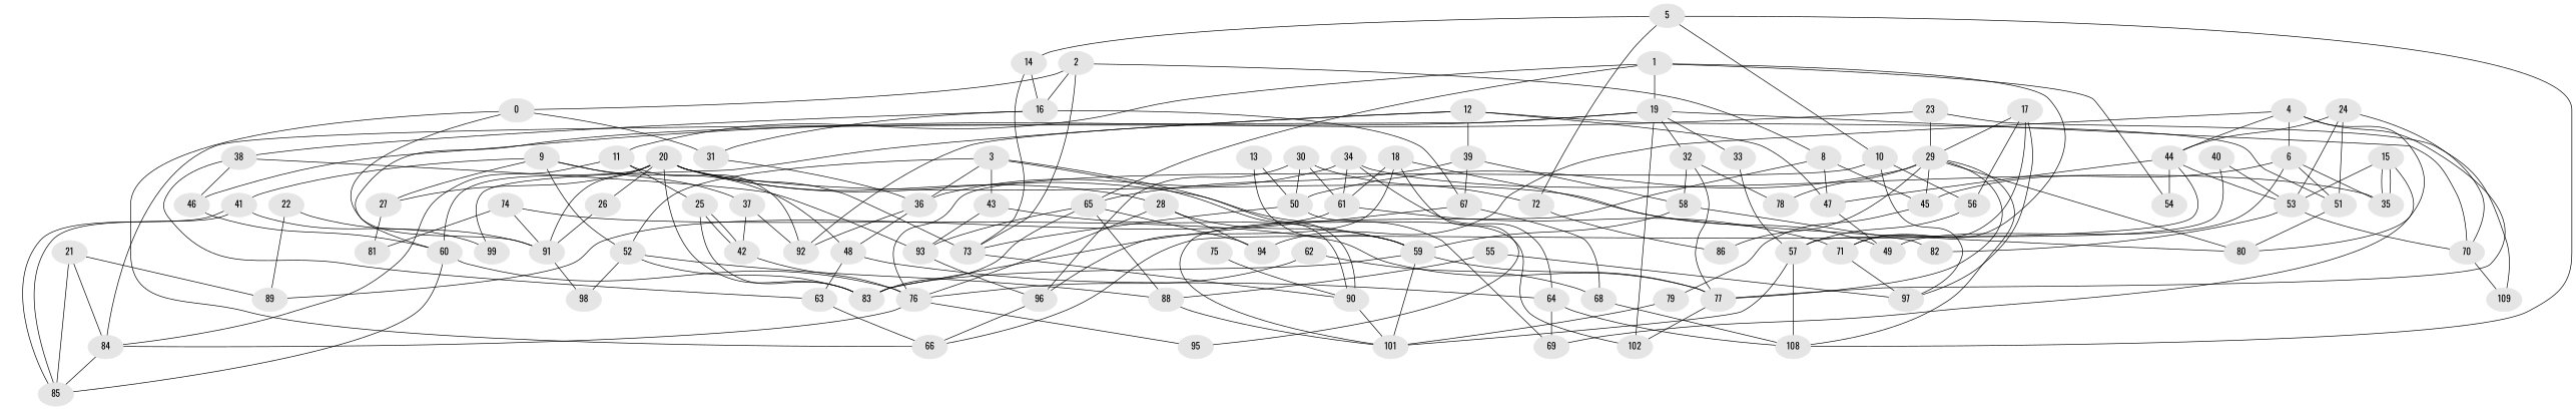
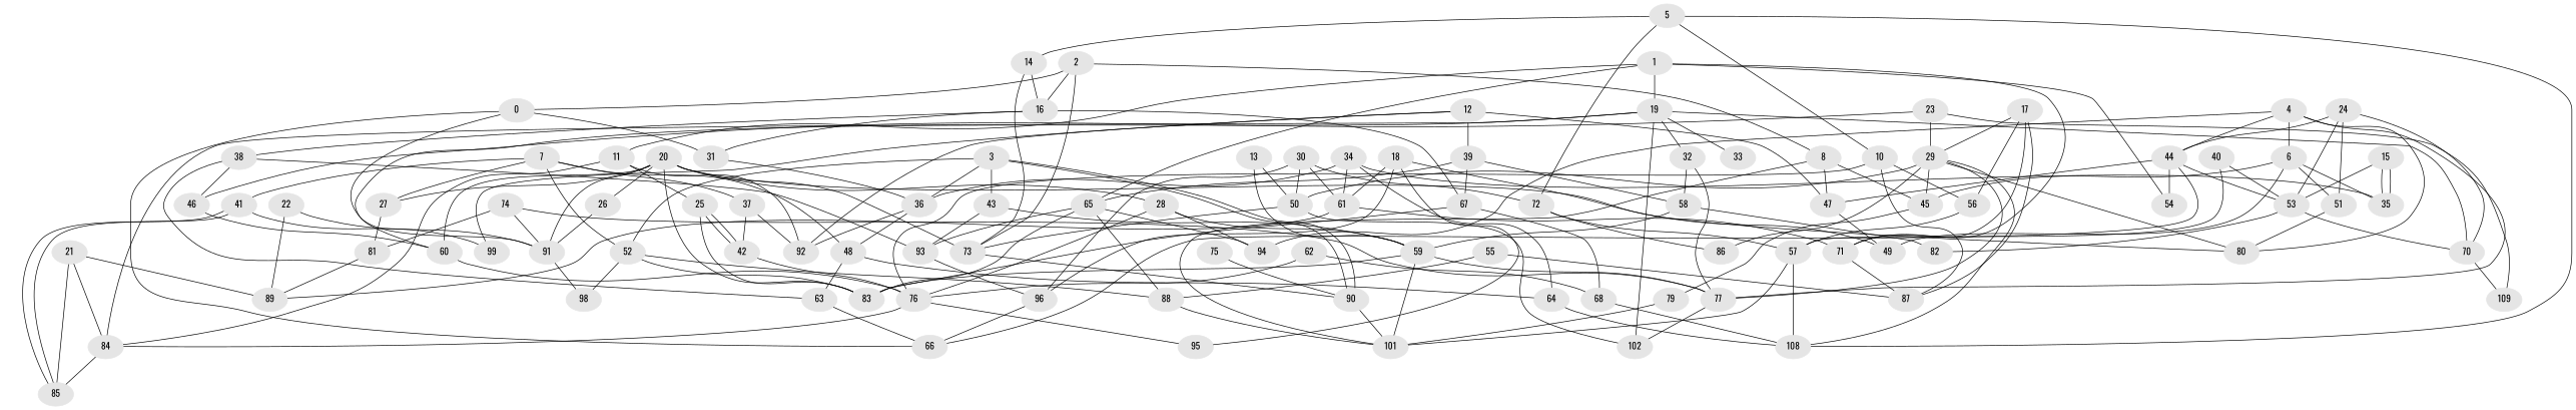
  graph {
    fontname=Oswald
    node [color=gray90 fontname=Oswald style=filled]
    edge [fontname=Oswald]
    1
    11
    19
    54
    65
    71
    25
    84
    92
    32
    33
    60
    70
    102
    94
    83
    93
    88
-   87 [label=97]
+   87
    n20 [label=0]
    2
    8
    16
    73
    31
    66
    91
    45
    47
    101
    38
    67
    90
    3
    36
    43
    52
    48
    59
    98
    4
    6
    44
    77
    80
    35
    49
    51
    53
    5
    10
    14
    72
    n54 [label=108]
    56
    76
    86
    79
-   9
+   9 [label=7]
    27
    37
    41
    81
    42
    99
    85
    64
    63
    57
    95
    12
    39
    58
    13
    50
    15
-   69
    82
    46
    68
    17
    29
-   78
    18
    61
    96
    89
    n88 [label=109]
    20
    26
    28
    21
    22
    23
    24
    30
    34
    40
    55
    62
    74
    75
    1 -- 11
    1 -- 19
    1 -- 54
    1 -- 65
    1 -- 71
    11 -- 25
    11 -- 84
    11 -- 92
    19 -- 84
    19 -- 32
    19 -- 33
    19 -- 60
    19 -- 70
    19 -- 102
    65 -- 94
    65 -- 83
    65 -- 93
    65 -- 88
    71 -- 87
    25 -- 83
    25 -- 42
    25 -- 42
    84 -- 85
    32 -- 77
    32 -- 58
-   32 -- 78
-   33 -- 57
+   72 -- 57
    60 -- 76
-   60 -- 85
    70 -- n88
    93 -- 96
    88 -- 101
    n20 -- 31
    n20 -- 66
    n20 -- 91
    2 -- n20
    2 -- 8
    2 -- 16
    2 -- 73
    8 -- 45
    8 -- 47
    8 -- 101
    16 -- 31
    16 -- 38
    16 -- 67
    73 -- 90
    31 -- 36
    91 -- 98
    45 -- 79
    47 -- 49
    38 -- 93
    38 -- 63
    38 -- 46
    67 -- 83
    67 -- 68
    90 -- 101
    3 -- 90
    3 -- 90
    3 -- 36
    3 -- 43
    3 -- 52
    36 -- 92
    36 -- 48
    43 -- 93
    43 -- 59
    52 -- 83
    52 -- 88
    52 -- 98
    48 -- 64
    48 -- 63
    59 -- 83
    59 -- 101
    59 -- 77
    4 -- 94
    4 -- 6
    4 -- 44
    4 -- 77
    4 -- 80
    6 -- 45
    6 -- 35
    6 -- 49
    6 -- 51
    44 -- 54
    44 -- 66
    44 -- 47
    44 -- 53
    77 -- 102
    51 -- 80
    53 -- 70
    53 -- 82
    5 -- 10
    5 -- 14
    5 -- 72
    5 -- n54
    10 -- 87
    10 -- 56
    10 -- 76
    14 -- 16
    14 -- 73
    72 -- 86
    56 -- 57
    76 -- 84
    76 -- 95
    79 -- 101
    9 -- 52
    9 -- 48
    9 -- 27
    9 -- 37
    9 -- 41
    27 -- 81
    37 -- 92
    37 -- 42
    41 -- 99
    41 -- 85
    41 -- 85
+   81 -- 89
    42 -- 76
    64 -- n54
-   64 -- 69
    63 -- 66
    57 -- 101
    57 -- n54
    12 -- 92
    12 -- 47
-   12 -- 51
    12 -- 99
    12 -- 39
    39 -- 65
    39 -- 67
    39 -- 58
    58 -- 59
    58 -- 82
    13 -- 59
    13 -- 50
    50 -- 102
    50 -- 73
    15 -- 35
    15 -- 35
    15 -- 53
-   15 -- 69
    46 -- 60
    68 -- n54
    17 -- 71
    17 -- 87
    17 -- 56
    17 -- 29
    29 -- 45
    29 -- 77
    29 -- 80
    29 -- n54
    29 -- 86
    29 -- 50
-   29 -- 78
    18 -- 49
    18 -- 95
    18 -- 61
    18 -- 96
    61 -- 71
    61 -- 89
    96 -- 66
    20 -- 60
    20 -- 83
    20 -- 73
    20 -- 91
    20 -- 80
    20 -- 27
-   20 -- 69
    20 -- 26
    20 -- 28
    26 -- 91
    28 -- 94
    28 -- 59
    28 -- 76
    21 -- 84
    21 -- 85
    21 -- 89
    22 -- 91
    22 -- 89
    23 -- 46
    23 -- 29
    23 -- n88
    24 -- 70
    24 -- 44
    24 -- 51
    24 -- 53
    30 -- 72
    30 -- 50
    30 -- 61
    30 -- 96
    34 -- 36
    34 -- 35
    34 -- 64
    34 -- 61
    40 -- 53
    40 -- 57
    55 -- 88
    55 -- 87
    62 -- 76
    62 -- 68
    74 -- 91
    74 -- 77
    74 -- 81
    75 -- 90
  }
